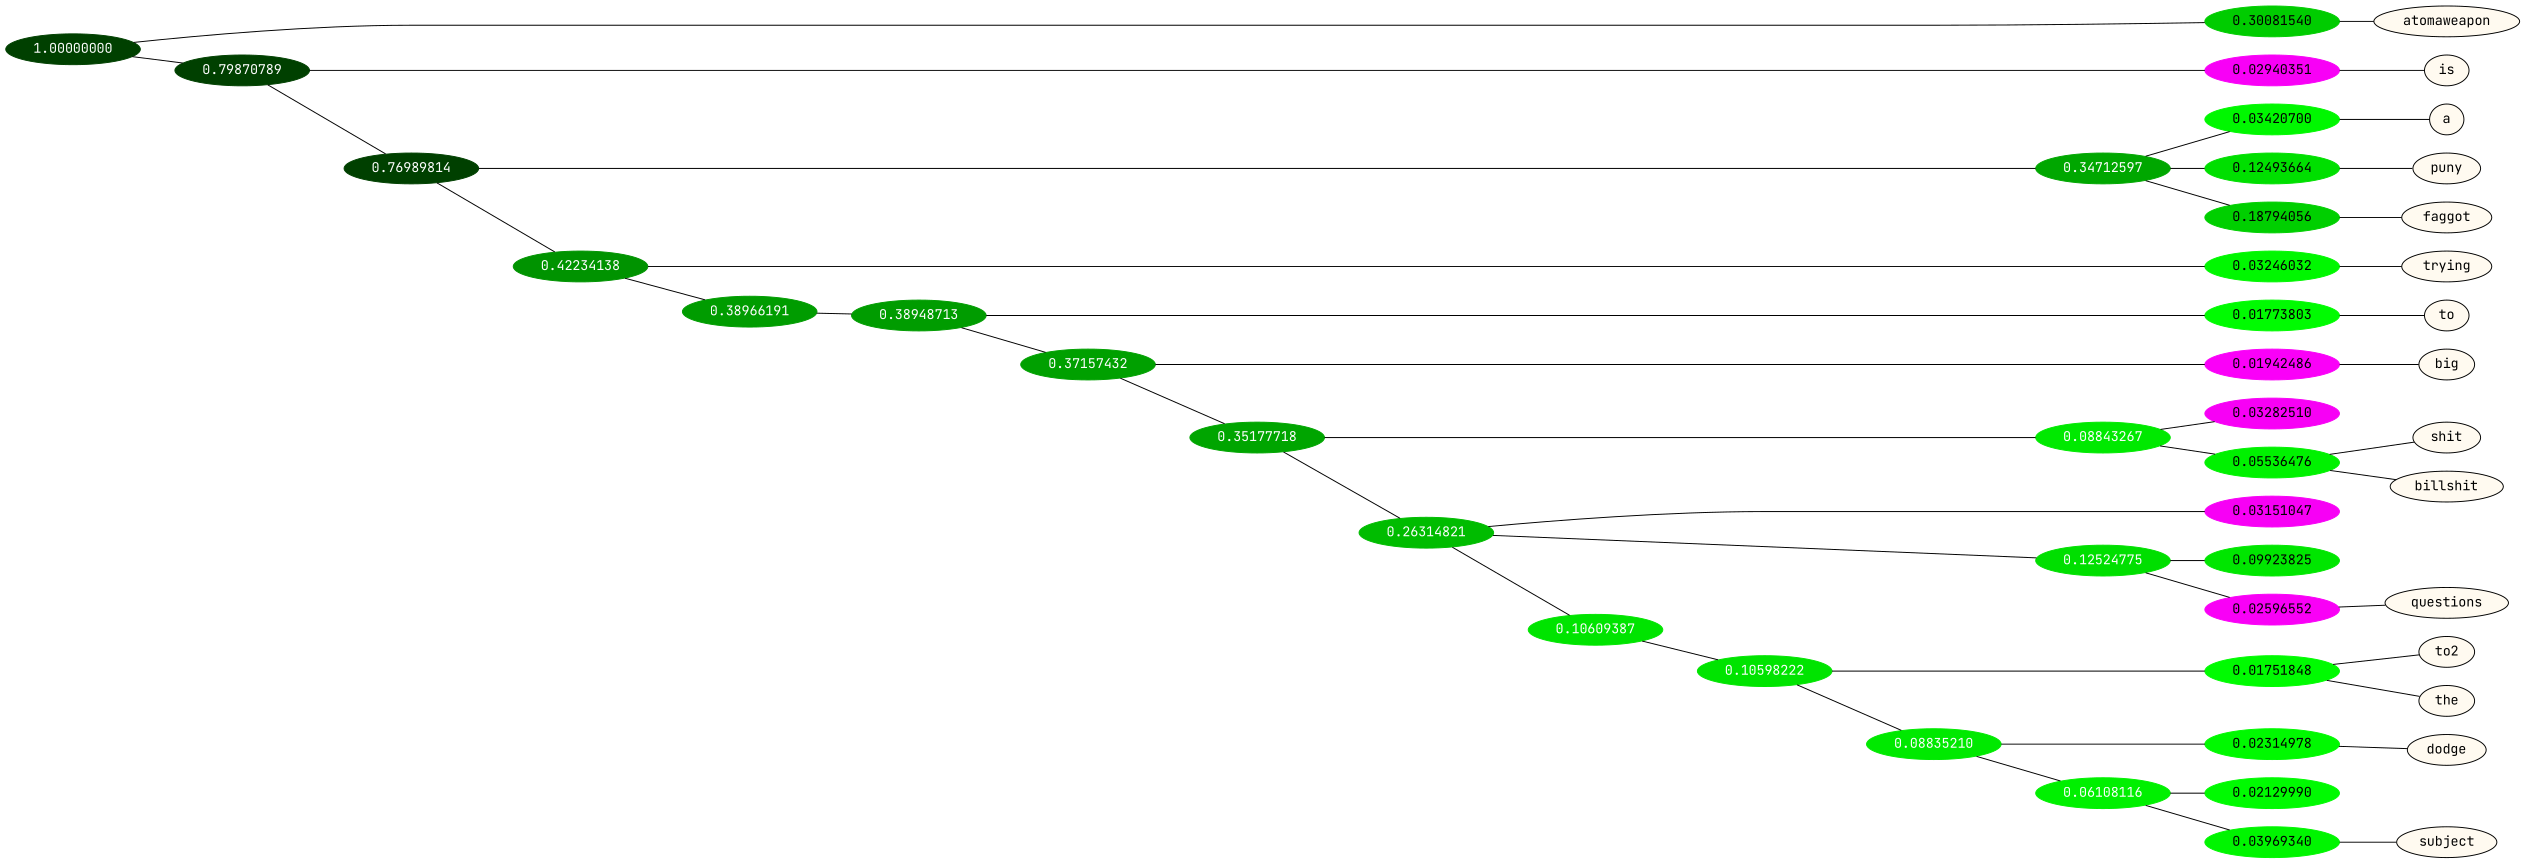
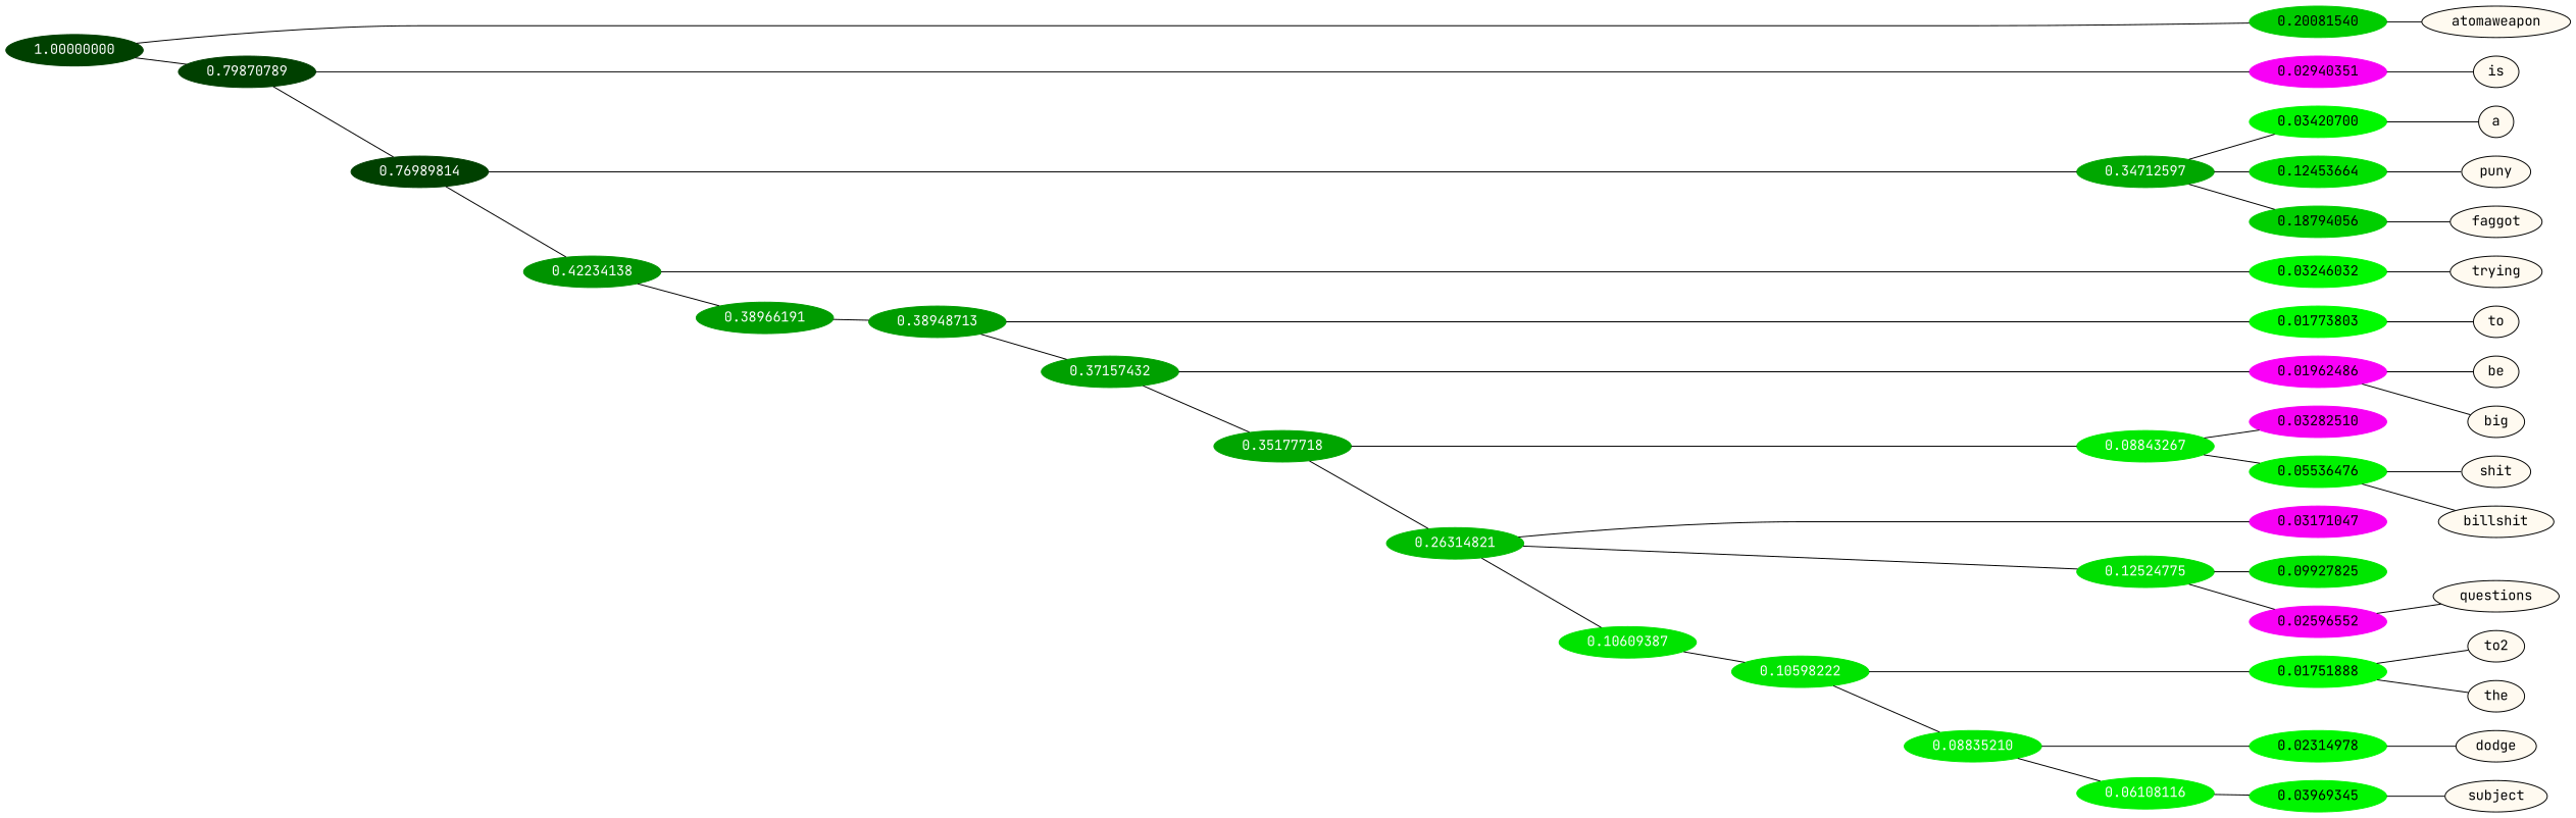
  graph {
    fontname="JetBrains Mono"
    rankdir=LR
    node [color=black fontname="JetBrains Mono" format=png nodesep=0.001 ordering=out overlap_scaling=0.01 ranksep=0.001 style=filled fontcolor=black]
    edge [fontname="JetBrains Mono"]
    n1 [fillcolor=floralwhite height=0.15 label=atomaweapon style="filled,solid" width=0.15 fontcolor=""]
    n2 [fillcolor=floralwhite height=0.15 label=is style="filled,solid" width=0.15 fontcolor=""]
    n3 [fillcolor=floralwhite height=0.15 label=a style="filled,solid" width=0.15 fontcolor=""]
    n4 [fillcolor=floralwhite height=0.15 label=puny style="filled,solid" width=0.15 fontcolor=""]
    n5 [fillcolor=floralwhite height=0.15 label=faggot style="filled,solid" width=0.15 fontcolor=""]
    n6 [fillcolor=floralwhite height=0.15 label=trying style="filled,solid" width=0.15 fontcolor=""]
    n7 [fillcolor=floralwhite height=0.15 label=to style="filled,solid" width=0.15 fontcolor=""]
+   n8 [fillcolor=floralwhite height=0.15 label=be style="filled,solid" width=0.15 fontcolor=""]
    n9 [fillcolor=floralwhite height=0.15 label=big style="filled,solid" width=0.15 fontcolor=""]
    n10 [fillcolor=floralwhite height=0.15 label=shit style="filled,solid" width=0.15 fontcolor=""]
    n11 [fillcolor=floralwhite height=0.15 label=billshit style="filled,solid" width=0.15 fontcolor=""]
    n12 [fillcolor=floralwhite height=0.15 label=questions style="filled,solid" width=0.15 fontcolor=""]
    n13 [fillcolor=floralwhite height=0.15 label=to2 style="filled,solid" width=0.15 fontcolor=""]
    n14 [fillcolor=floralwhite height=0.15 label=dodge style="filled,solid" width=0.15 fontcolor=""]
    n15 [fillcolor=floralwhite height=0.15 label=the style="filled,solid" width=0.15 fontcolor=""]
    n16 [fillcolor=floralwhite height=0.15 label=subject style="filled,solid" width=0.15 fontcolor=""]
-   n17 [color="0.334 1.000 0.799" height=0.15 label=0.30081540 width=0.15]
+   n17 [color="0.334 1.000 0.799" height=0.15 label=0.20081540 width=0.15]
    n18 [color="0.835 1.000 0.972" height=0.15 label=0.02940351 width=0.15]
    n19 [color="0.334 1.000 0.966" height=0.15 label=0.03420700 width=0.15]
-   n20 [color="0.334 1.000 0.875" height=0.15 label=0.12493664 width=0.15]
+   n20 [color="0.334 1.000 0.875" height=0.15 label=0.12453664 width=0.15]
    n21 [color="0.334 1.000 0.812" height=0.15 label=0.18794056 width=0.15]
    n22 [color="0.334 1.000 0.968" height=0.15 label=0.03246032 width=0.15]
    n23 [color="0.334 1.000 0.982" height=0.15 label=0.01773803 width=0.15]
-   n24 [color="0.835 1.000 0.980" height=0.15 label=0.01942486 width=0.15]
+   n24 [color="0.835 1.000 0.980" height=0.15 label=0.01962486 width=0.15]
    n25 [color="0.835 1.000 0.967" height=0.15 label=0.03282510 width=0.15]
    n26 [color="0.334 1.000 0.945" height=0.15 label=0.05536476 width=0.15]
-   n27 [color="0.835 1.000 0.968" height=0.15 label=0.03151047 width=0.15]
-   n28 [color="0.334 1.000 0.901" height=0.15 label=0.09923825 width=0.15]
+   n27 [color="0.835 1.000 0.968" height=0.15 label=0.03171047 width=0.15]
+   n28 [color="0.334 1.000 0.901" height=0.15 label=0.09927825 width=0.15]
    n29 [color="0.835 1.000 0.974" height=0.15 label=0.02596552 width=0.15]
-   n30 [color="0.334 1.000 0.982" height=0.15 label=0.01751848 width=0.15]
+   n30 [color="0.334 1.000 0.982" height=0.15 label=0.01751888 width=0.15]
    n31 [color="0.334 1.000 0.973" height=0.15 label=0.02314978 width=0.15]
-   n32 [color="0.334 1.000 0.979" height=0.15 label=0.02129990 width=0.15]
-   n33 [color="0.334 1.000 0.960" height=0.15 label=0.03969340 width=0.15]
+   n33 [color="0.334 1.000 0.960" height=0.15 label=0.03969345 width=0.15]
    n34 [color="0.334 1.000 0.250" fontcolor=grey99 height=0.15 label=1.00000000 width=0.15]
    n35 [color="0.334 1.000 0.250" fontcolor=grey99 height=0.15 label=0.79870789 width=0.15]
    n36 [color="0.334 1.000 0.250" fontcolor=grey99 height=0.15 label=0.76989814 width=0.15]
    n37 [color="0.334 1.000 0.653" fontcolor=grey99 height=0.15 label=0.34712597 width=0.15]
    n38 [color="0.334 1.000 0.578" fontcolor=grey99 height=0.15 label=0.42234138 width=0.15]
    n39 [color="0.334 1.000 0.610" fontcolor=grey99 height=0.15 label=0.38966191 width=0.15]
    n40 [color="0.334 1.000 0.611" fontcolor=grey99 height=0.15 label=0.38948713 width=0.15]
    n41 [color="0.334 1.000 0.628" fontcolor=grey99 height=0.15 label=0.37157432 width=0.15]
    n42 [color="0.334 1.000 0.648" fontcolor=grey99 height=0.15 label=0.35177718 width=0.15]
    n43 [color="0.334 1.000 0.912" fontcolor=grey99 height=0.15 label=0.08843267 width=0.15]
    n44 [color="0.334 1.000 0.737" fontcolor=grey99 height=0.15 label=0.26314821 width=0.15]
    n45 [color="0.334 1.000 0.875" fontcolor=grey99 height=0.15 label=0.12524775 width=0.15]
    n46 [color="0.334 1.000 0.894" fontcolor=grey99 height=0.15 label=0.10609387 width=0.15]
    n47 [color="0.334 1.000 0.894" fontcolor=grey99 height=0.15 label=0.10598222 width=0.15]
    n48 [color="0.334 1.000 0.912" fontcolor=grey99 height=0.15 label=0.08835210 width=0.15]
    n49 [color="0.334 1.000 0.939" fontcolor=grey99 height=0.15 label=0.06108116 width=0.15]
    subgraph sub_1 {
      rank=same
      n1
      n2
      n3
      n4
      n5
      n6
      n7
+     n8
      n9
      n10
      n11
      n12
      n13
      n14
      n15
      n16
    }
    subgraph sub_2 {
      rank=same
      n17
      n18
      n19
      n20
      n21
      n22
      n23
      n24
      n25
      n26
      n27
      n28
      n29
      n30
      n31
-     n32
      n33
    }
    n17 -- n1
    n18 -- n2
    n19 -- n3
    n20 -- n4
    n21 -- n5
    n22 -- n6
    n23 -- n7
+   n24 -- n8
    n24 -- n9
    n26 -- n10
    n26 -- n11
    n29 -- n12
    n30 -- n13
    n30 -- n15
    n31 -- n14
    n33 -- n16
    n34 -- n17
    n34 -- n35
    n35 -- n18
    n35 -- n36
    n36 -- n37
    n36 -- n38
    n37 -- n19
    n37 -- n20
    n37 -- n21
    n38 -- n22
    n38 -- n39
    n39 -- n40
    n40 -- n23
    n40 -- n41
    n41 -- n24
    n41 -- n42
    n42 -- n43
    n42 -- n44
    n43 -- n25
    n43 -- n26
    n44 -- n27
    n44 -- n45
    n44 -- n46
    n45 -- n28
    n45 -- n29
    n46 -- n47
    n47 -- n30
    n47 -- n48
    n48 -- n31
    n48 -- n49
-   n49 -- n32
    n49 -- n33
  }
